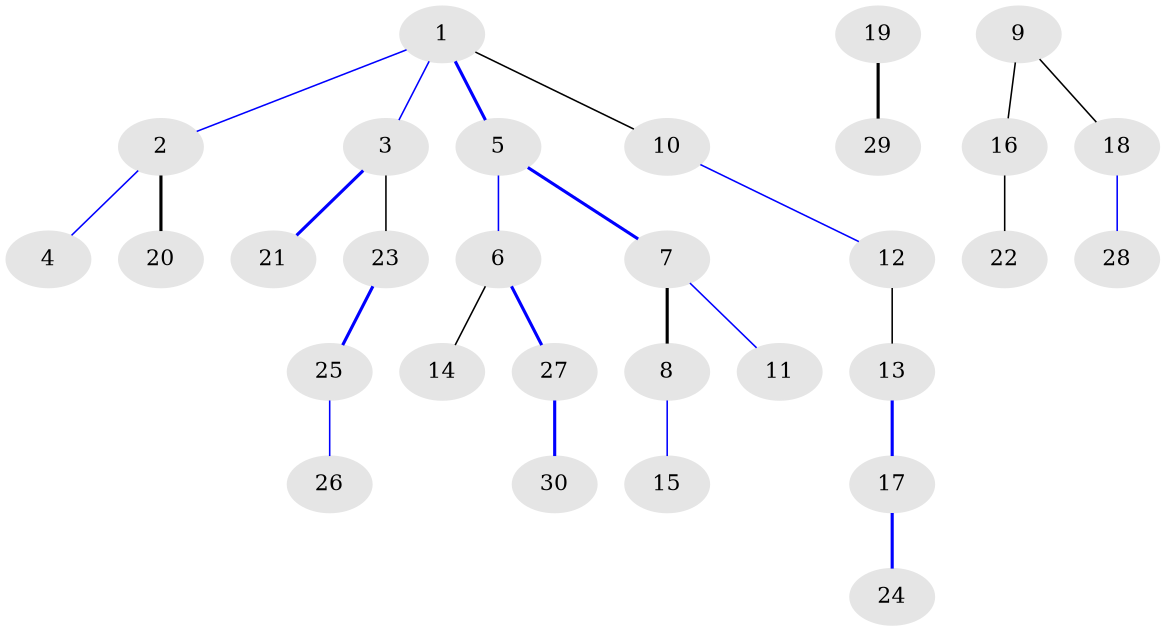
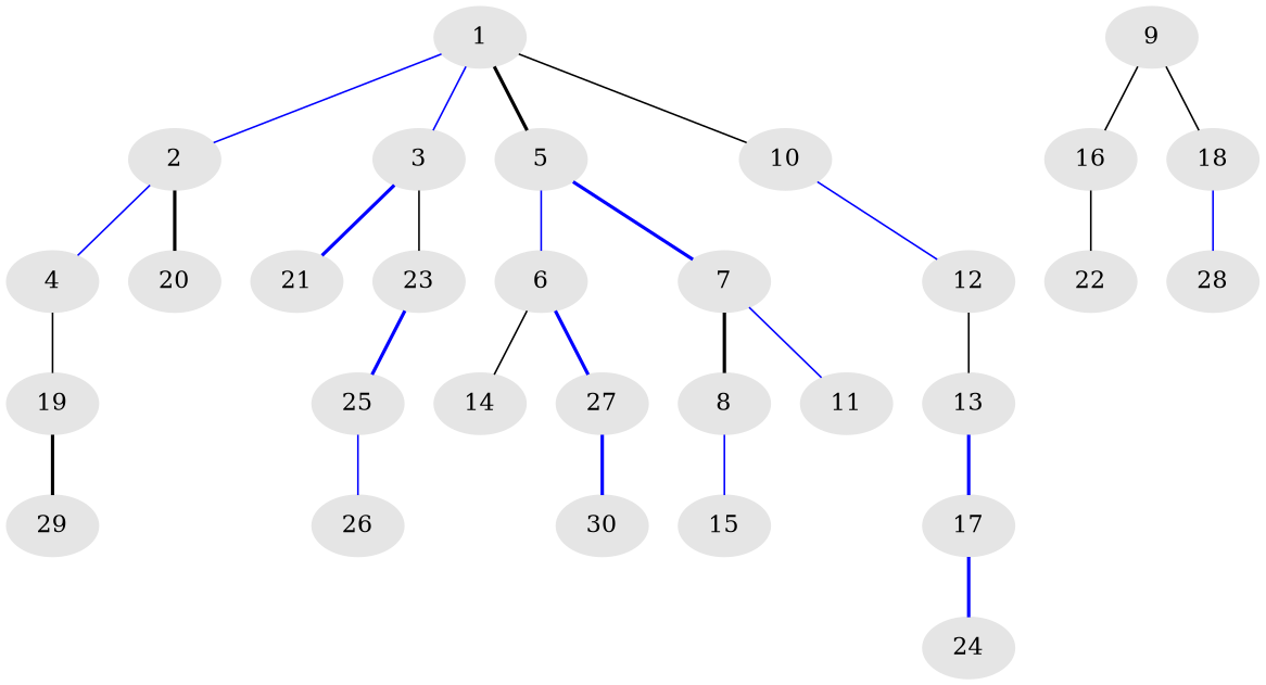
  graph {
    node [color=gray90 style=filled]
    edge [color=blue style=solid weight=1.0]
    1
    2
    3
    5
    10
    4
    20
    21
    23
    6
    7
    12
    19
    25
    29
    14
    27
    8
    11
    9
    16
    18
    30
    15
    22
    28
    13
    17
    24
    26
    1 -- 2
    1 -- 3
-   1 -- 5 [style=bold]
+   1 -- 5 [color=black style=bold]
    1 -- 10 [color=black]
    2 -- 4
    2 -- 20 [color=black style=bold]
    3 -- 21 [style=bold]
    3 -- 23 [color=black]
    5 -- 6
    5 -- 7 [style=bold]
    10 -- 12
+   4 -- 19 [color=black]
    23 -- 25 [style=bold]
    6 -- 14 [color=black weight=2.0]
    6 -- 27 [style=bold]
    7 -- 8 [color=black style=bold]
    7 -- 11
    12 -- 13 [color=black weight=2.0]
    19 -- 29 [color=black style=bold]
    25 -- 26
    27 -- 30 [style=bold]
    8 -- 15
    9 -- 16 [color=black]
    9 -- 18 [color=black]
    16 -- 22 [color=black]
    18 -- 28
    13 -- 17 [style=bold]
    17 -- 24 [style=bold weight=2.0]
  }
